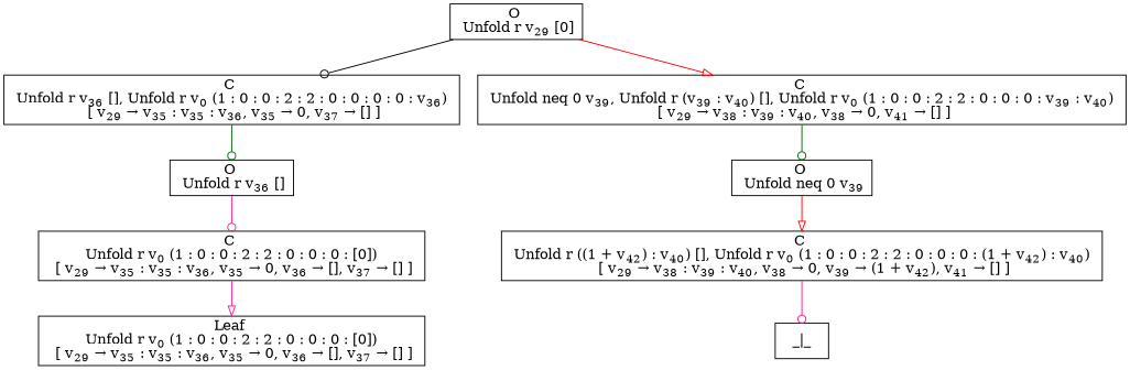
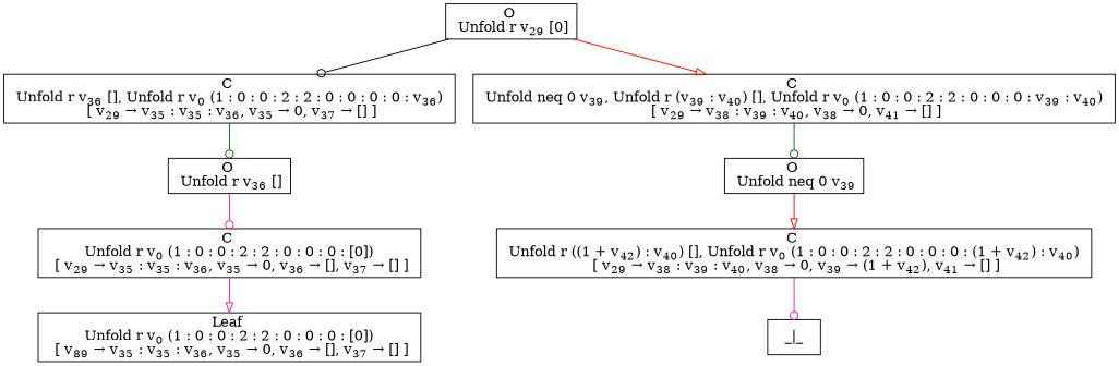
  digraph {
    rankdir=TB
    node [fillcolor=white shape=box style=filled]
    edge [color=deeppink arrowhead=odot]
    n1 [label=<O <BR/> Unfold r v<SUB>29</SUB> [0]>]
    n2 [label=<C <BR/> Unfold r v<SUB>36</SUB> [], Unfold r v<SUB>0</SUB> (1 : 0 : 0 : 2 : 2 : 0 : 0 : 0 : 0 : v<SUB>36</SUB>) <BR/>  [ v<SUB>29</SUB> &rarr; v<SUB>35</SUB> : v<SUB>35</SUB> : v<SUB>36</SUB>, v<SUB>35</SUB> &rarr; 0, v<SUB>37</SUB> &rarr; [] ] >]
    n3 [label=<C <BR/> Unfold neq 0 v<SUB>39</SUB>, Unfold r (v<SUB>39</SUB> : v<SUB>40</SUB>) [], Unfold r v<SUB>0</SUB> (1 : 0 : 0 : 2 : 2 : 0 : 0 : 0 : v<SUB>39</SUB> : v<SUB>40</SUB>) <BR/>  [ v<SUB>29</SUB> &rarr; v<SUB>38</SUB> : v<SUB>39</SUB> : v<SUB>40</SUB>, v<SUB>38</SUB> &rarr; 0, v<SUB>41</SUB> &rarr; [] ] >]
    n4 [label=<O <BR/> Unfold r v<SUB>36</SUB> []>]
    n5 [label=<O <BR/> Unfold neq 0 v<SUB>39</SUB>>]
    n6 [label=<C <BR/> Unfold r v<SUB>0</SUB> (1 : 0 : 0 : 2 : 2 : 0 : 0 : 0 : [0]) <BR/>  [ v<SUB>29</SUB> &rarr; v<SUB>35</SUB> : v<SUB>35</SUB> : v<SUB>36</SUB>, v<SUB>35</SUB> &rarr; 0, v<SUB>36</SUB> &rarr; [], v<SUB>37</SUB> &rarr; [] ] >]
-   n7 [label=<Leaf <BR/> Unfold r v<SUB>0</SUB> (1 : 0 : 0 : 2 : 2 : 0 : 0 : 0 : [0]) <BR/>  [ v<SUB>29</SUB> &rarr; v<SUB>35</SUB> : v<SUB>35</SUB> : v<SUB>36</SUB>, v<SUB>35</SUB> &rarr; 0, v<SUB>36</SUB> &rarr; [], v<SUB>37</SUB> &rarr; [] ] >]
+   n7 [label=<Leaf <BR/> Unfold r v<SUB>0</SUB> (1 : 0 : 0 : 2 : 2 : 0 : 0 : 0 : [0]) <BR/>  [ v<SUB>89</SUB> &rarr; v<SUB>35</SUB> : v<SUB>35</SUB> : v<SUB>36</SUB>, v<SUB>35</SUB> &rarr; 0, v<SUB>36</SUB> &rarr; [], v<SUB>37</SUB> &rarr; [] ] >]
    n8 [label=<C <BR/> Unfold r ((1 + v<SUB>42</SUB>) : v<SUB>40</SUB>) [], Unfold r v<SUB>0</SUB> (1 : 0 : 0 : 2 : 2 : 0 : 0 : 0 : (1 + v<SUB>42</SUB>) : v<SUB>40</SUB>) <BR/>  [ v<SUB>29</SUB> &rarr; v<SUB>38</SUB> : v<SUB>39</SUB> : v<SUB>40</SUB>, v<SUB>38</SUB> &rarr; 0, v<SUB>39</SUB> &rarr; (1 + v<SUB>42</SUB>), v<SUB>41</SUB> &rarr; [] ] >]
    n9 [label=<_|_>]
    n1 -> n2 [color=black]
    n1 -> n3 [color=red arrowhead=onormal]
    n2 -> n4 [color=darkgreen]
    n3 -> n5 [color=darkgreen]
    n4 -> n6
    n5 -> n8 [color=red arrowhead=onormal]
    n6 -> n7 [arrowhead=onormal]
    n8 -> n9
  }
